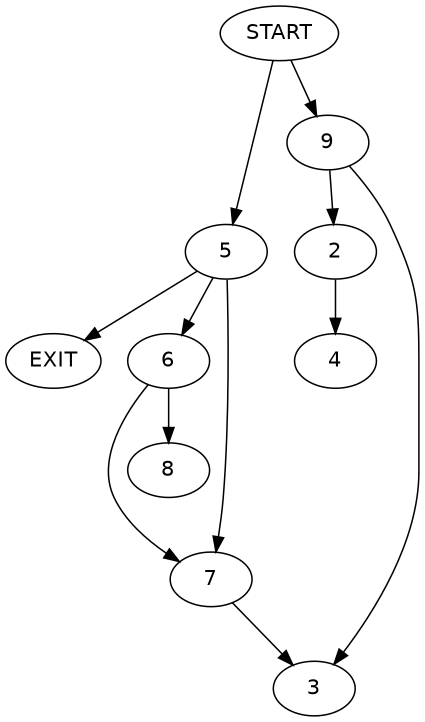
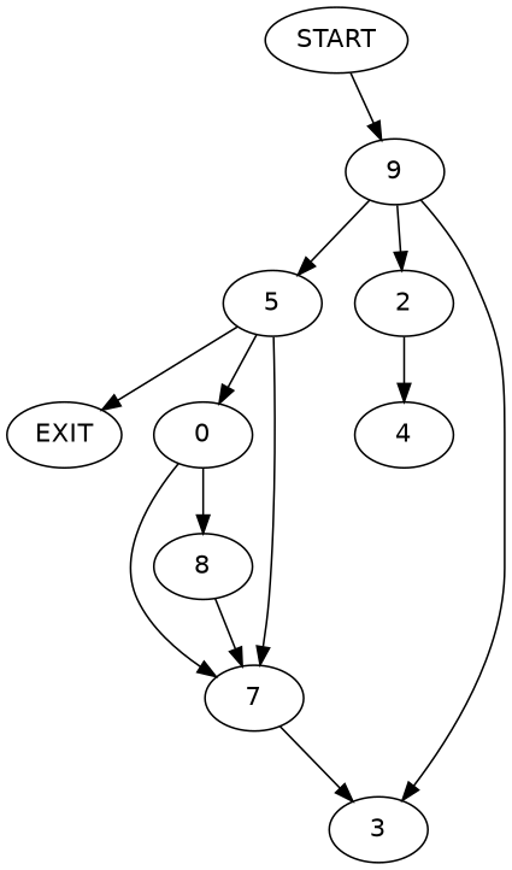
  digraph {
    fontname="DejaVu Sans"
    node [fontname="DejaVu Sans"]
    edge [fontname="DejaVu Sans"]
    n1 [label=START]
    n2 [label=9]
    5
    2
    3
    n6 [label=EXIT]
-   6
+   6 [label=0]
    7
    4
    8
    n1 -> n2
-   n1 -> 5
+   n2 -> 5
    n2 -> 2
    n2 -> 3
    5 -> n6
    5 -> 6
    5 -> 7
    2 -> 4
    6 -> 7
    6 -> 8
    7 -> 3
+   8 -> 7
  }
